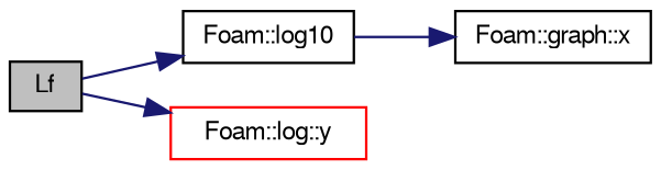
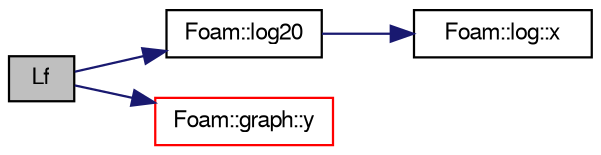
  digraph {
    rankdir=LR
    node [color=black fontname=FreeSans fontsize=10 shape=record]
    edge [color=midnightblue fontname=FreeSans fontsize=10 labelfontname=FreeSans labelfontsize=10 style=solid]
    n1 [fillcolor=grey75 fontcolor=black height=0.2 label=Lf style=filled width=0.4]
-   n2 [height=0.2 label="Foam::log10" width=0.4]
-   n3 [color=red height=0.2 label="Foam::log::y" width=0.4]
-   n4 [height=0.2 label="Foam::graph::x" width=0.4]
+   n2 [height=0.2 label="Foam::log20" width=0.4]
+   n3 [color=red height=0.2 label="Foam::graph::y" width=0.4]
+   n4 [height=0.2 label="Foam::log::x" width=0.4]
    n1 -> n2
    n1 -> n3
    n2 -> n4
  }
